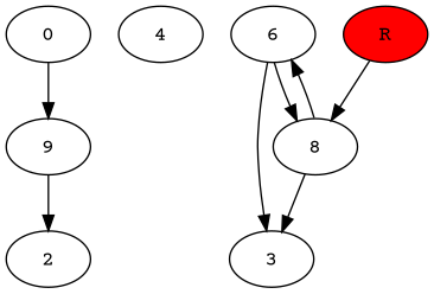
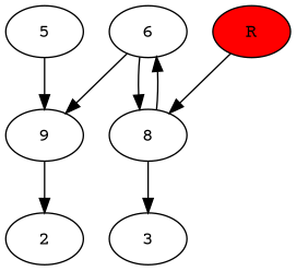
  digraph {
    fontname="Courier Prime"
    node [fontname="Courier Prime"]
    edge [fontname="Courier Prime"]
    9
    2
-   5 [label=0]
-   4
+   5
    6
    3
    8
    R [fillcolor="#ff0000" style=filled]
    9 -> 2
    5 -> 9
-   6 -> 3
+   6 -> 9
    6 -> 8
    8 -> 6
    8 -> 3
    R -> 8
  }
